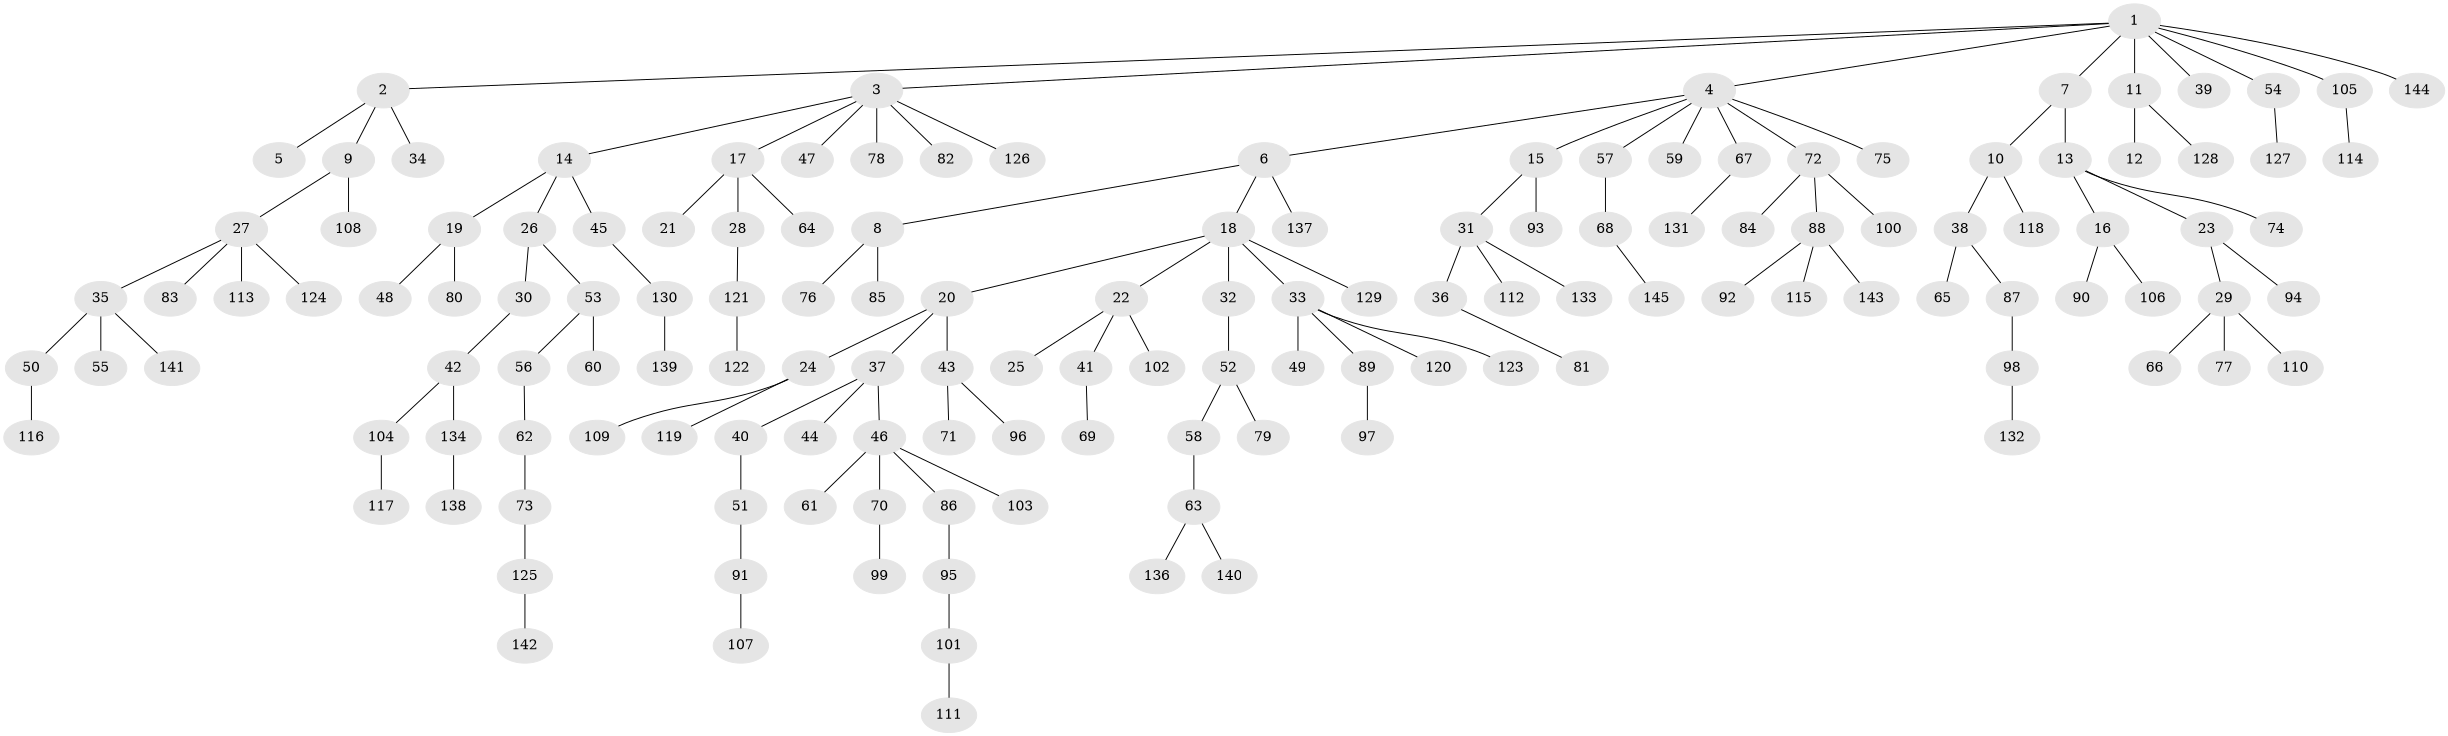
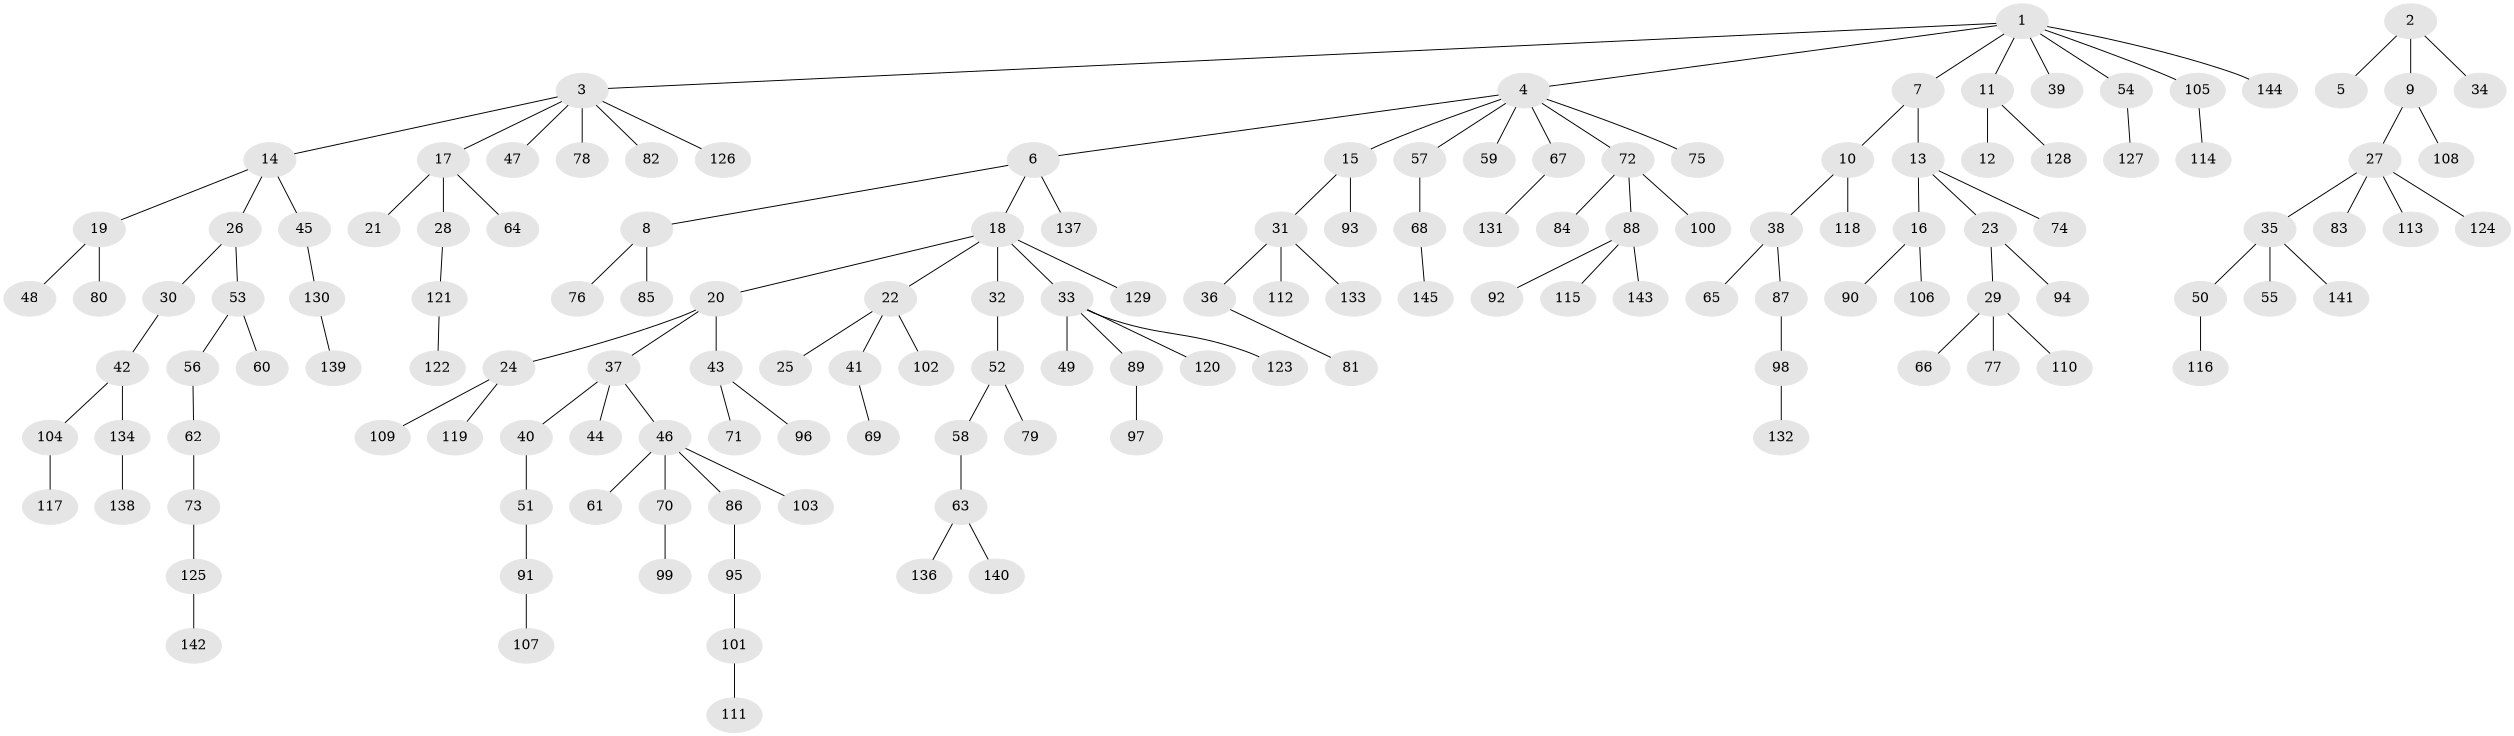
  graph {
    node [color=gray90 style=filled]
    1
    2
    3
    4
    7
    11
    39
    54
    105
    144
    5
    9
    34
    14
    17
    47
    78
    82
    126
    6
    15
    57
    59
    67
    72
    75
    10
    13
    12
    128
    127
    114
    27
    108
    19
    26
    45
    21
    28
    64
    8
    18
    137
    31
    93
    68
    131
    84
    88
    100
    76
    85
    20
    22
    32
    33
    129
    38
    118
    16
    23
    74
    35
    83
    113
    124
    65
    87
    90
    106
    29
    94
    48
    80
    30
    53
    130
    36
    112
    133
    121
    24
    37
    43
    25
    41
    102
    52
    49
    89
    120
    123
    109
    119
    40
    44
    46
    71
    96
    69
    66
    77
    110
    42
    56
    60
    50
    55
    141
    122
    104
    134
    81
    58
    79
    97
    116
    51
    61
    70
    86
    103
    98
    91
    117
    138
    139
    99
    95
    107
    63
    62
    73
    n134 [label=145]
    136
    140
    125
    92
    115
    143
    142
    101
    132
    111
-   1 -- 2
    1 -- 3
    1 -- 4
    1 -- 7
    1 -- 11
    1 -- 39
    1 -- 54
    1 -- 105
    1 -- 144
    2 -- 5
    2 -- 9
    2 -- 34
    3 -- 14
    3 -- 17
    3 -- 47
    3 -- 78
    3 -- 82
    3 -- 126
    4 -- 6
    4 -- 15
    4 -- 57
    4 -- 59
    4 -- 67
    4 -- 72
    4 -- 75
    7 -- 10
    7 -- 13
    11 -- 12
    11 -- 128
    54 -- 127
    105 -- 114
    9 -- 27
    9 -- 108
    14 -- 19
    14 -- 26
    14 -- 45
    17 -- 21
    17 -- 28
    17 -- 64
    6 -- 8
    6 -- 18
    6 -- 137
    15 -- 31
    15 -- 93
    57 -- 68
    67 -- 131
    72 -- 84
    72 -- 88
    72 -- 100
    10 -- 38
    10 -- 118
    13 -- 16
    13 -- 23
    13 -- 74
    27 -- 35
    27 -- 83
    27 -- 113
    27 -- 124
    19 -- 48
    19 -- 80
    26 -- 30
    26 -- 53
    45 -- 130
    28 -- 121
    8 -- 76
    8 -- 85
    18 -- 20
    18 -- 22
    18 -- 32
    18 -- 33
    18 -- 129
    31 -- 36
    31 -- 112
    31 -- 133
    68 -- n134
    88 -- 92
    88 -- 115
    88 -- 143
    20 -- 24
    20 -- 37
    20 -- 43
    22 -- 25
    22 -- 41
    22 -- 102
    32 -- 52
    33 -- 49
    33 -- 89
    33 -- 120
    33 -- 123
    38 -- 65
    38 -- 87
    16 -- 90
    16 -- 106
    23 -- 29
    23 -- 94
    35 -- 50
    35 -- 55
    35 -- 141
    87 -- 98
    29 -- 66
    29 -- 77
    29 -- 110
    30 -- 42
    53 -- 56
    53 -- 60
    130 -- 139
    36 -- 81
    121 -- 122
    24 -- 109
    24 -- 119
    37 -- 40
    37 -- 44
    37 -- 46
    43 -- 71
    43 -- 96
    41 -- 69
    52 -- 58
    52 -- 79
    89 -- 97
    40 -- 51
    46 -- 61
    46 -- 70
    46 -- 86
    46 -- 103
    42 -- 104
    42 -- 134
    56 -- 62
    50 -- 116
    104 -- 117
    134 -- 138
    58 -- 63
    51 -- 91
    70 -- 99
    86 -- 95
    98 -- 132
    91 -- 107
    95 -- 101
    63 -- 136
    63 -- 140
    62 -- 73
    73 -- 125
    125 -- 142
    101 -- 111
  }
